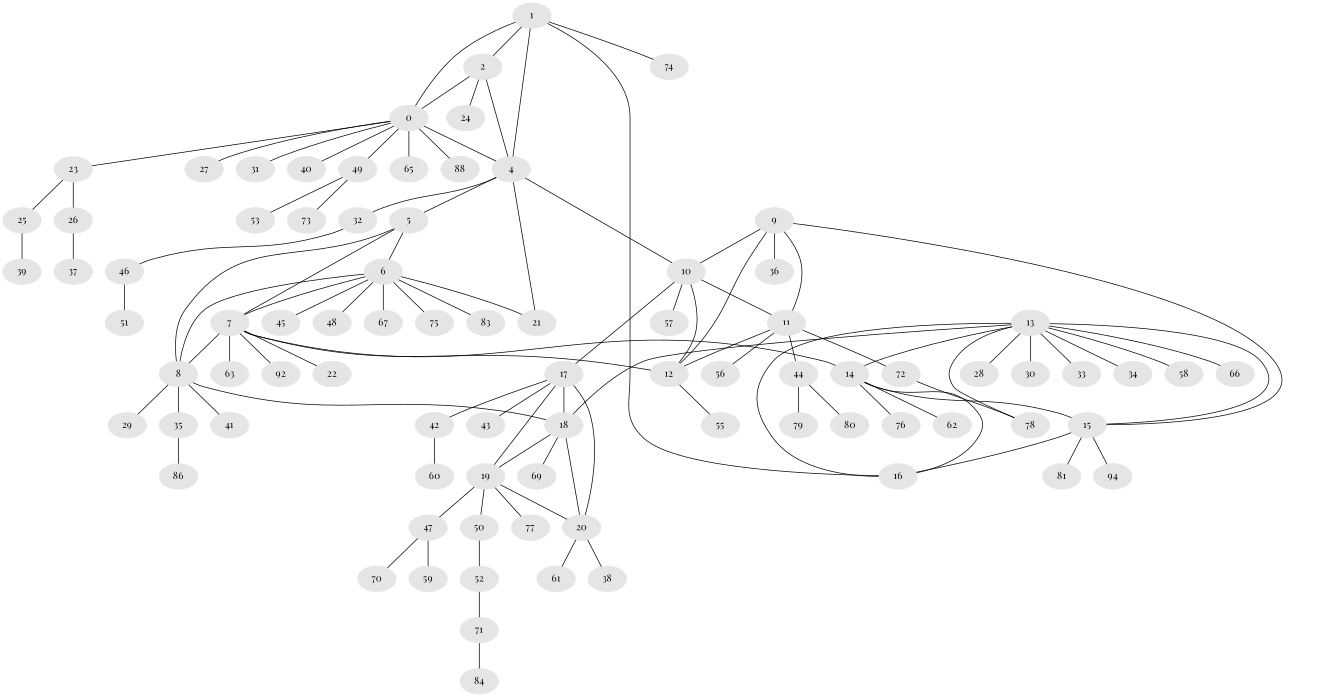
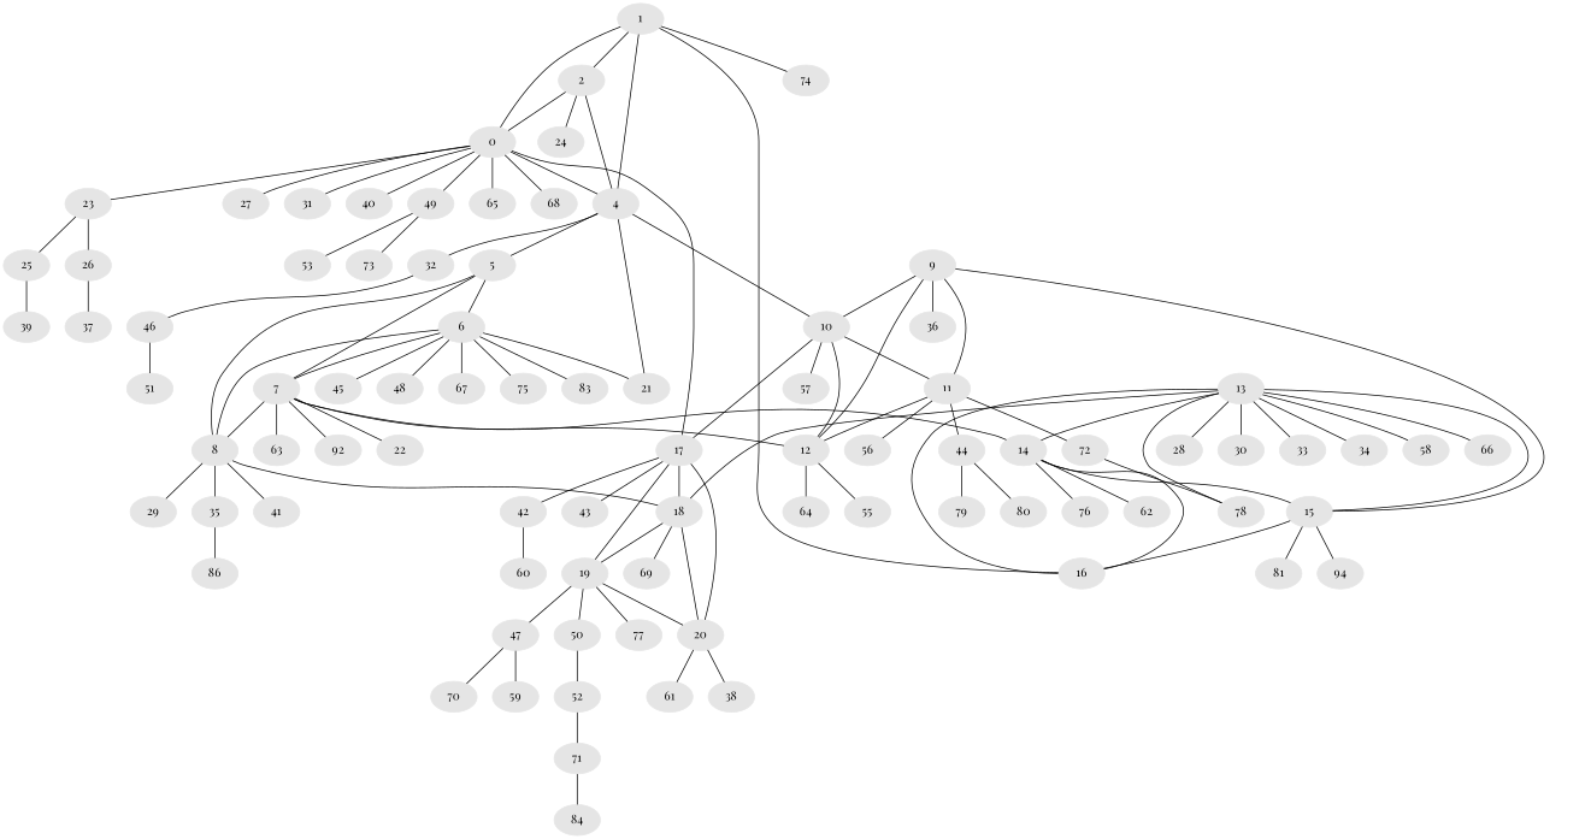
  graph {
    fontname="Playfair Display"
    node [color=gray90 fontname="Playfair Display" style=filled]
    edge [fontname="Playfair Display"]
    1
    2
    n3 [label=0]
    4
    16
    74
    24
    17
    23
    27
    31
    40
    49
    65
-   68 [label=88]
+   68
    5
    10
    21
    32
    18
    19
    20
    42
    43
    25
    26
    53
    73
    6
    7
    8
    12
    11
    57
    46
    45
    48
    67
    75
    83
    14
    22
    63
    n44 [label=92]
    29
    35
    41
    55
+   64
    15
    62
    76
    69
    86
    9
    36
    44
    56
    72
    n60 [label=94]
    81
    79
    80
    78
    13
    28
    30
    33
    34
    58
    66
    47
    50
    77
    38
    61
    60
    59
    70
    52
    39
    37
    51
    71
    84
    1 -- 2
    1 -- n3
    1 -- 4
    1 -- 16
    1 -- 74
    2 -- n3
    2 -- 4
    2 -- 24
    n3 -- 4
+   n3 -- 17
    n3 -- 23
    n3 -- 27
    n3 -- 31
    n3 -- 40
    n3 -- 49
    n3 -- 65
    n3 -- 68
    4 -- 5
    4 -- 10
    4 -- 21
    4 -- 32
    17 -- 18
    17 -- 19
    17 -- 20
    17 -- 42
    17 -- 43
    23 -- 25
    23 -- 26
    49 -- 53
    49 -- 73
    5 -- 6
    5 -- 7
    5 -- 8
    10 -- 17
    10 -- 12
    10 -- 11
    10 -- 57
    32 -- 46
    18 -- 19
    18 -- 20
    18 -- 69
    19 -- 20
    19 -- 47
    19 -- 50
    19 -- 77
    20 -- 38
    20 -- 61
    42 -- 60
    25 -- 39
    26 -- 37
    6 -- 21
    6 -- 7
    6 -- 8
    6 -- 45
    6 -- 48
    6 -- 67
    6 -- 75
    6 -- 83
    7 -- 8
    7 -- 12
    7 -- 14
    7 -- 22
    7 -- 63
    7 -- n44
    8 -- 18
    8 -- 29
    8 -- 35
    8 -- 41
    12 -- 55
+   12 -- 64
    11 -- 12
    11 -- 44
    11 -- 56
    11 -- 72
    46 -- 51
    14 -- 16
    14 -- 15
    14 -- 62
    14 -- 76
    35 -- 86
    15 -- 16
    15 -- n60
    15 -- 81
    9 -- 10
    9 -- 12
    9 -- 11
    9 -- 15
    9 -- 36
    44 -- 79
    44 -- 80
    72 -- 78
    13 -- 16
    13 -- 18
    13 -- 14
    13 -- 15
    13 -- 78
    13 -- 28
    13 -- 30
    13 -- 33
    13 -- 34
    13 -- 58
    13 -- 66
    47 -- 59
    47 -- 70
    50 -- 52
    52 -- 71
    71 -- 84
  }
